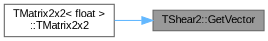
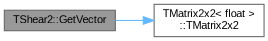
  digraph {
    rankdir=RL
    fontname="Liberation Sans"
    node [fontname="Liberation Sans" fontsize=10 shape=box style=filled]
    n1 [color=gray40 fillcolor=grey60 fontcolor=black height=0.2 label="TShear2::GetVector" width=0.4]
    n2 [color=grey40 fillcolor=white height=0.2 label="TMatrix2x2\< float \>\l::TMatrix2x2" width=0.4]
-   n1 -> n2 [color=steelblue1 dir=back fontname="Liberation Sans" fontsize=10 labelfontname=Helvetica labelfontsize=10 style=solid]
+   n2 -> n1 [color=steelblue1 dir=back fontname="Liberation Sans" fontsize=10 labelfontname=Helvetica labelfontsize=10 style=solid]
  }
